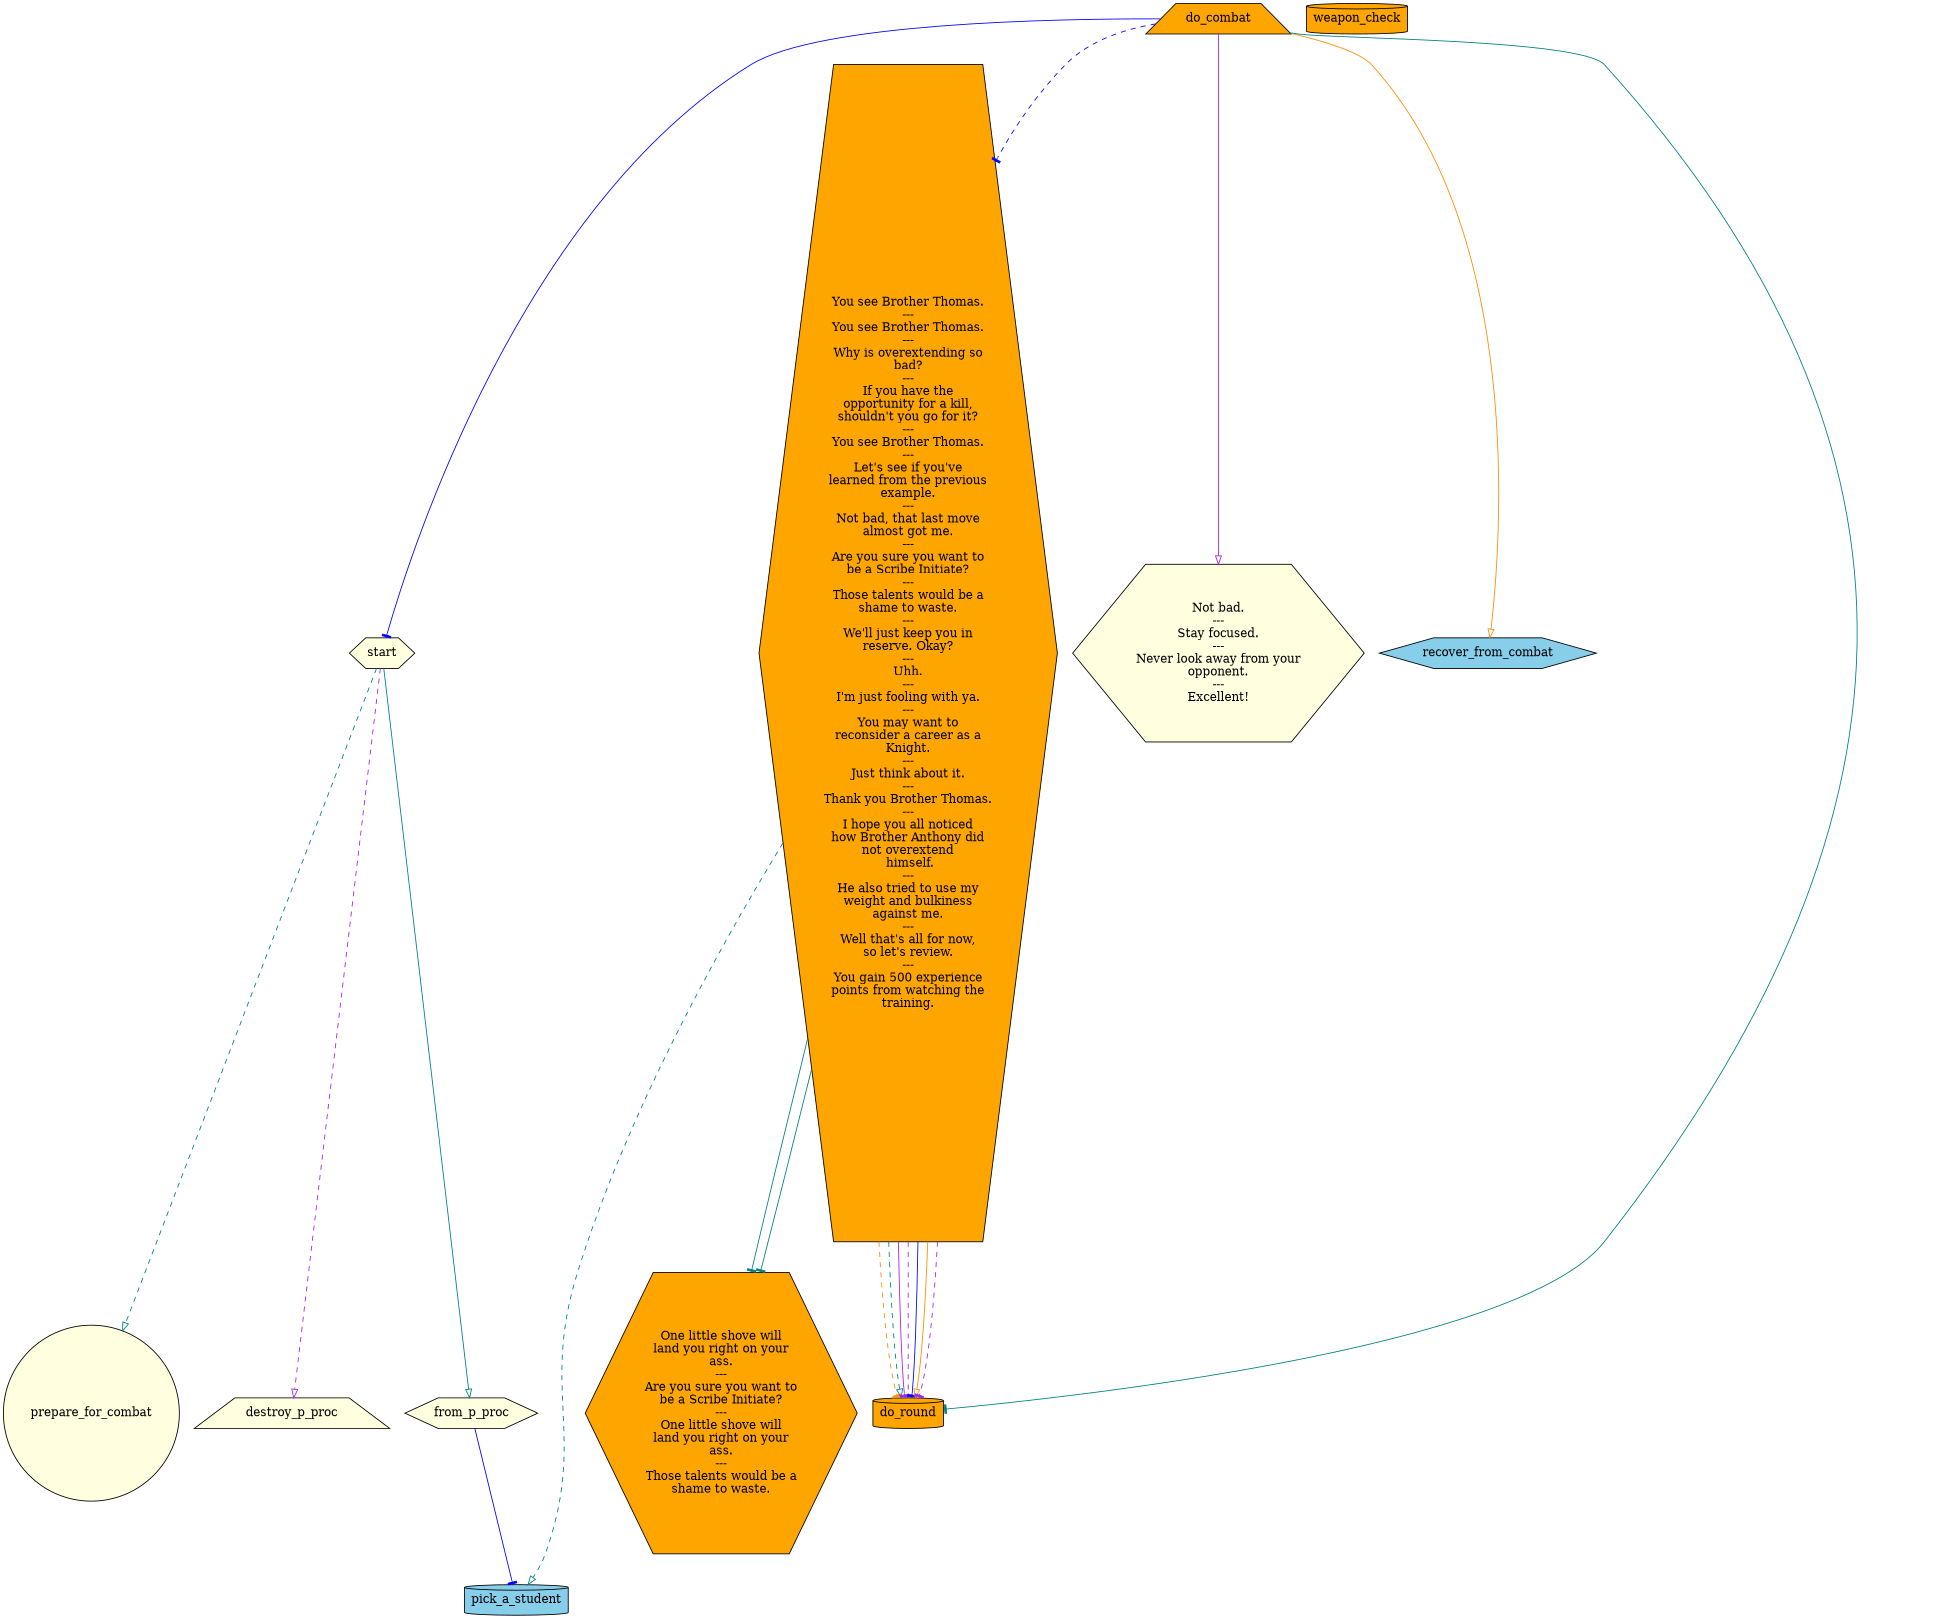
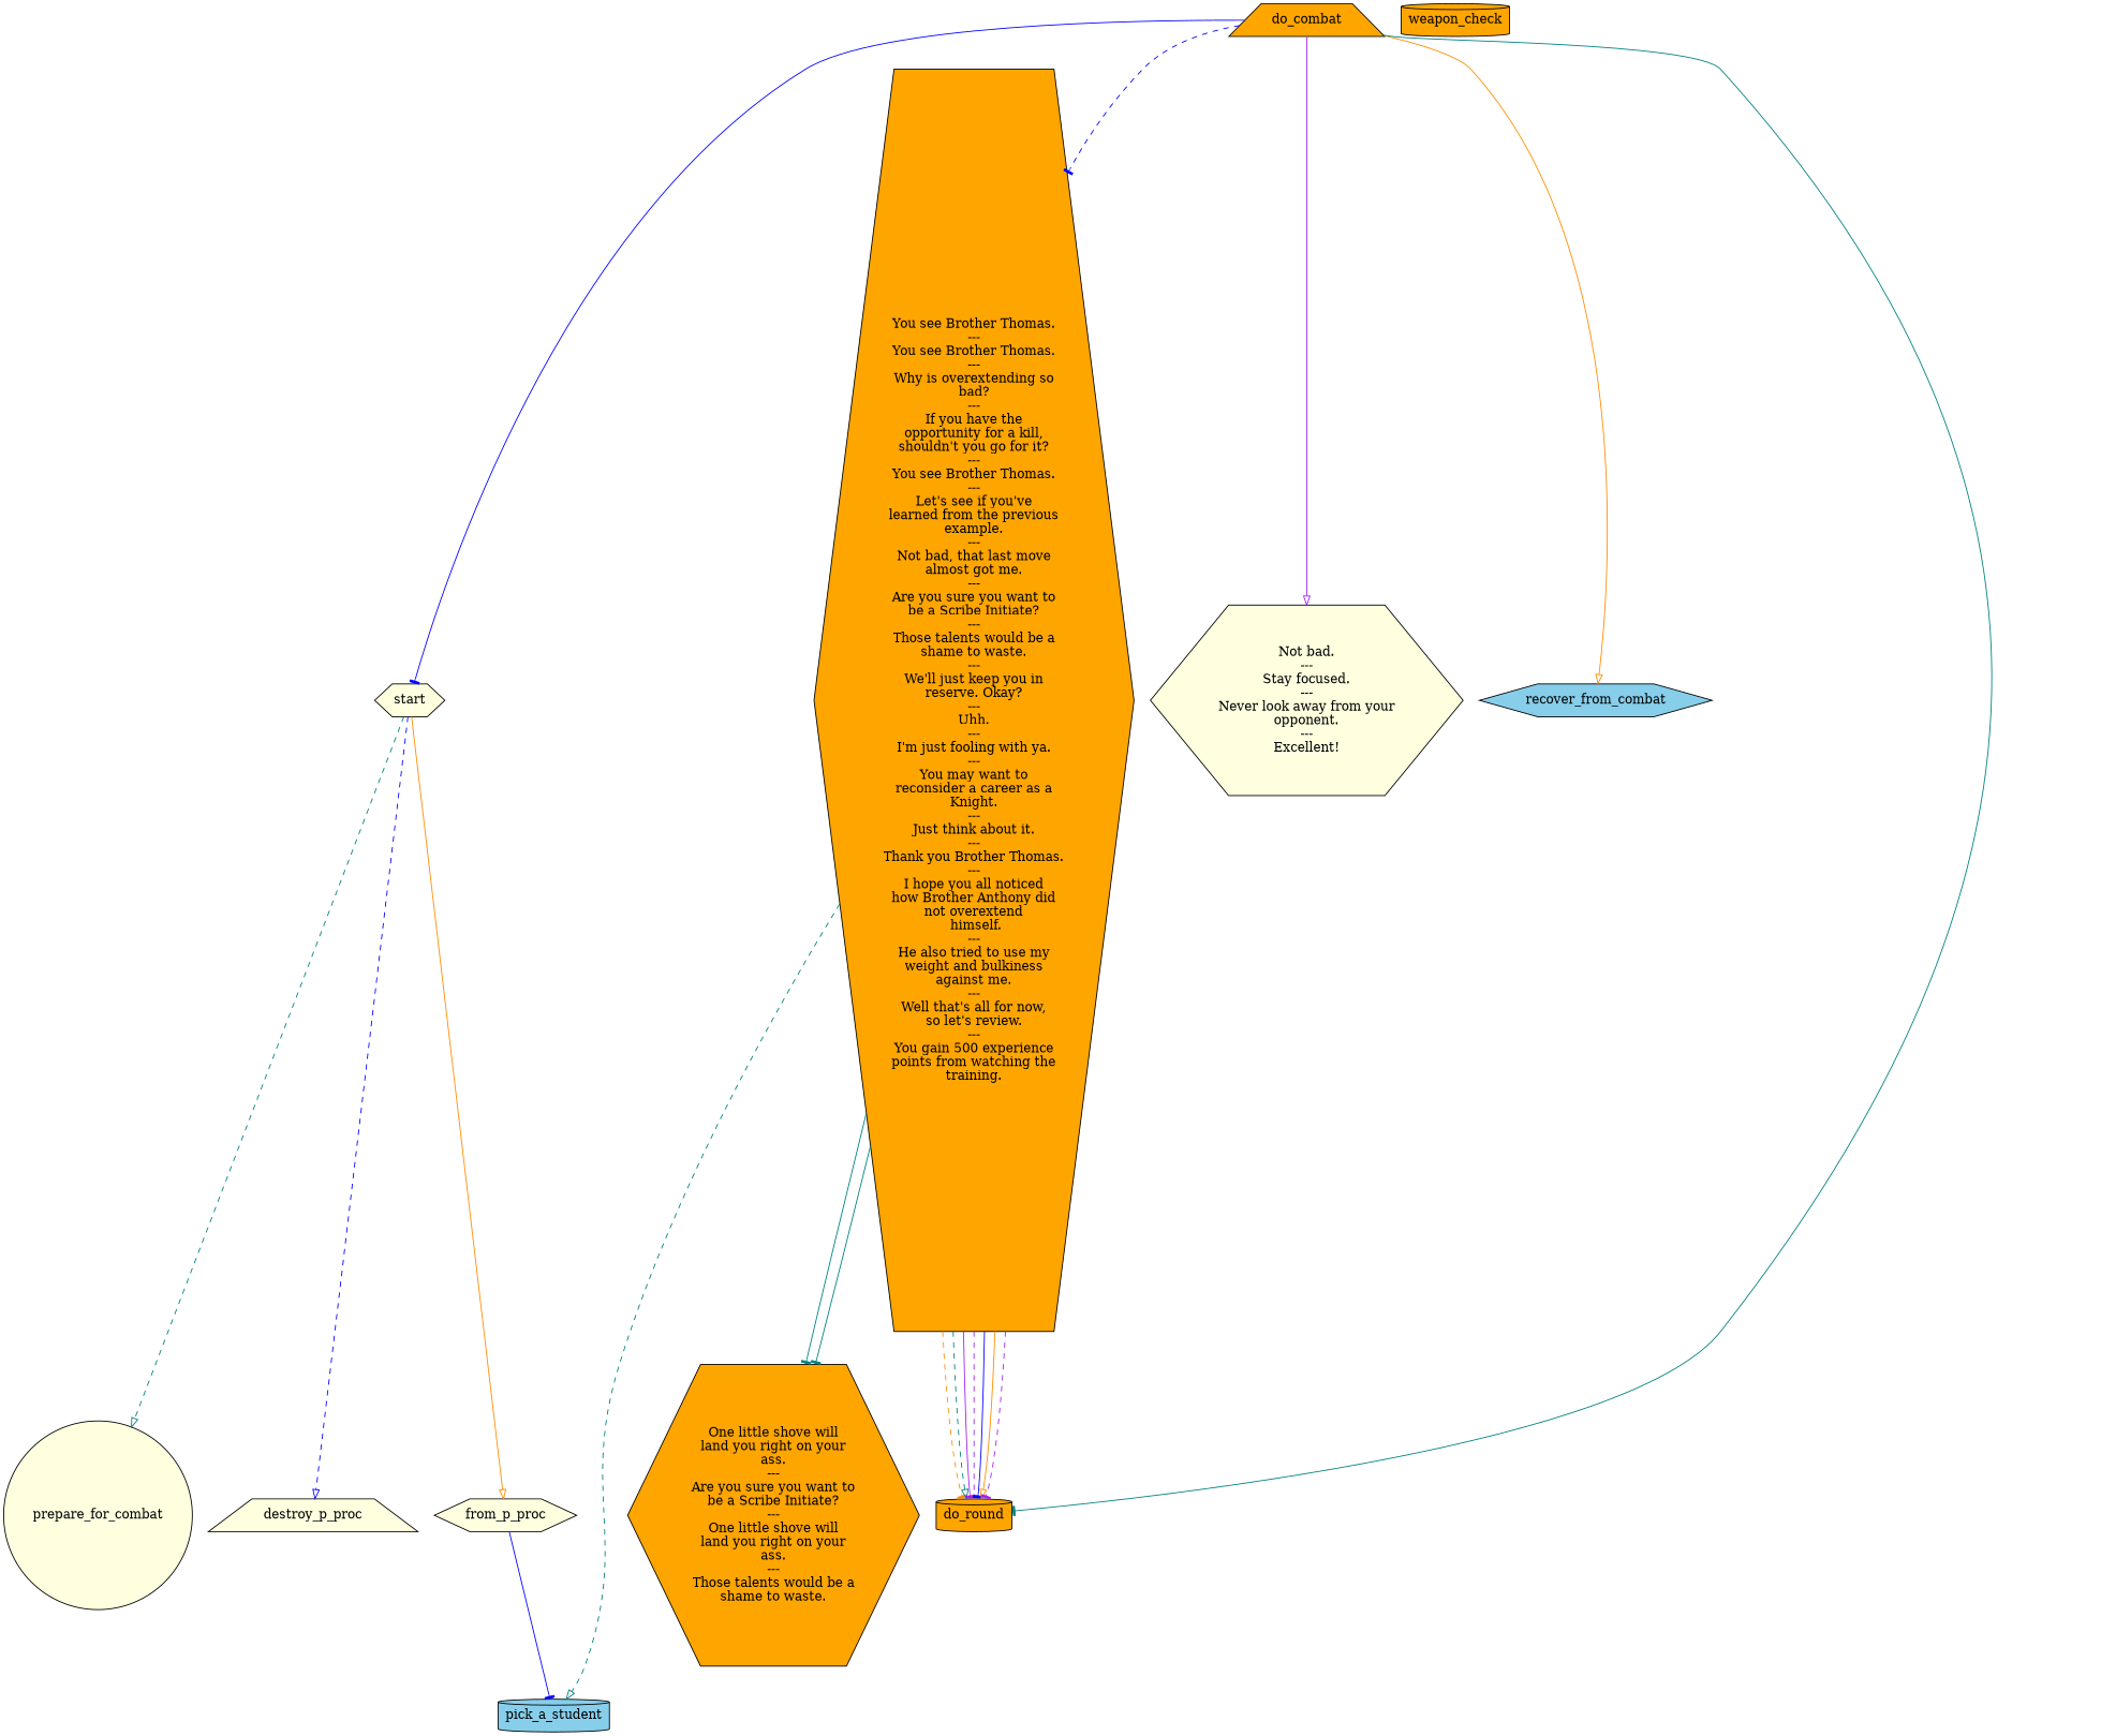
  digraph {
    node [color="#000000" fillcolor=lightyellow shape=hexagon style=filled]
    edge [arrowhead=tee color=teal style=solid]
    prepare_for_combat [shape=circle]
    start
    destroy_p_proc [shape=trapezium]
    n4 [label=from_p_proc]
    do_combat [fillcolor=orange shape=trapezium]
    n6 [fillcolor=orange label="You see Brother Thomas.\n---\nYou see Brother Thomas.\n---\nWhy is overextending so\nbad?\n---\nIf you have the\nopportunity for a kill,\nshouldn't you go for it?\n---\nYou see Brother Thomas.\n---\nLet's see if you've\nlearned from the previous\nexample.\n---\nNot bad, that last move\nalmost got me.\n---\nAre you sure you want to\nbe a Scribe Initiate?\n---\nThose talents would be a\nshame to waste.\n---\nWe'll just keep you in\nreserve. Okay?\n---\nUhh.\n---\nI'm just fooling with ya.\n---\nYou may want to\nreconsider a career as a\nKnight.\n---\nJust think about it.\n---\nThank you Brother Thomas.\n---\nI hope you all noticed\nhow Brother Anthony did\nnot overextend\n himself.\n---\nHe also tried to use my\nweight and bulkiness\nagainst me.\n---\nWell that's all for now,\nso let's review.\n---\nYou gain 500 experience\npoints from watching the\ntraining."]
    n7 [label="Not bad.\n---\nStay focused.\n---\nNever look away from your\nopponent.\n---\nExcellent!"]
    recover_from_combat [fillcolor=skyblue]
    do_round [fillcolor=orange shape=cylinder]
    pick_a_student [fillcolor=skyblue shape=cylinder]
    n11 [fillcolor=orange label="One little shove will\nland you right on your\nass.\n---\nAre you sure you want to\nbe a Scribe Initiate?\n---\nOne little shove will\nland you right on your\nass.\n---\nThose talents would be a\nshame to waste."]
    weapon_check [fillcolor=orange shape=cylinder]
    start -> prepare_for_combat [arrowhead=onormal style=dashed]
-   start -> destroy_p_proc [arrowhead=onormal color=purple style=dashed]
-   start -> n4 [arrowhead=onormal]
+   start -> destroy_p_proc [arrowhead=onormal color=blue style=dashed]
+   start -> n4 [arrowhead=onormal color=darkorange]
    n4 -> pick_a_student [color=blue]
    do_combat -> start [color=blue]
    do_combat -> n6 [color=blue style=dashed]
    do_combat -> n7 [arrowhead=onormal color=purple]
    do_combat -> recover_from_combat [arrowhead=onormal color=darkorange]
    do_combat -> do_round
    n6 -> do_round [color=darkorange style=dashed]
    n6 -> do_round [arrowhead=onormal style=dashed]
    n6 -> do_round [color=purple]
    n6 -> do_round [color=purple style=dashed]
    n6 -> do_round [color=blue]
    n6 -> do_round [arrowhead=onormal color=darkorange]
    n6 -> do_round [color=purple style=dashed]
    n6 -> pick_a_student [arrowhead=onormal style=dashed]
    n6 -> n11
    n6 -> n11
  }
